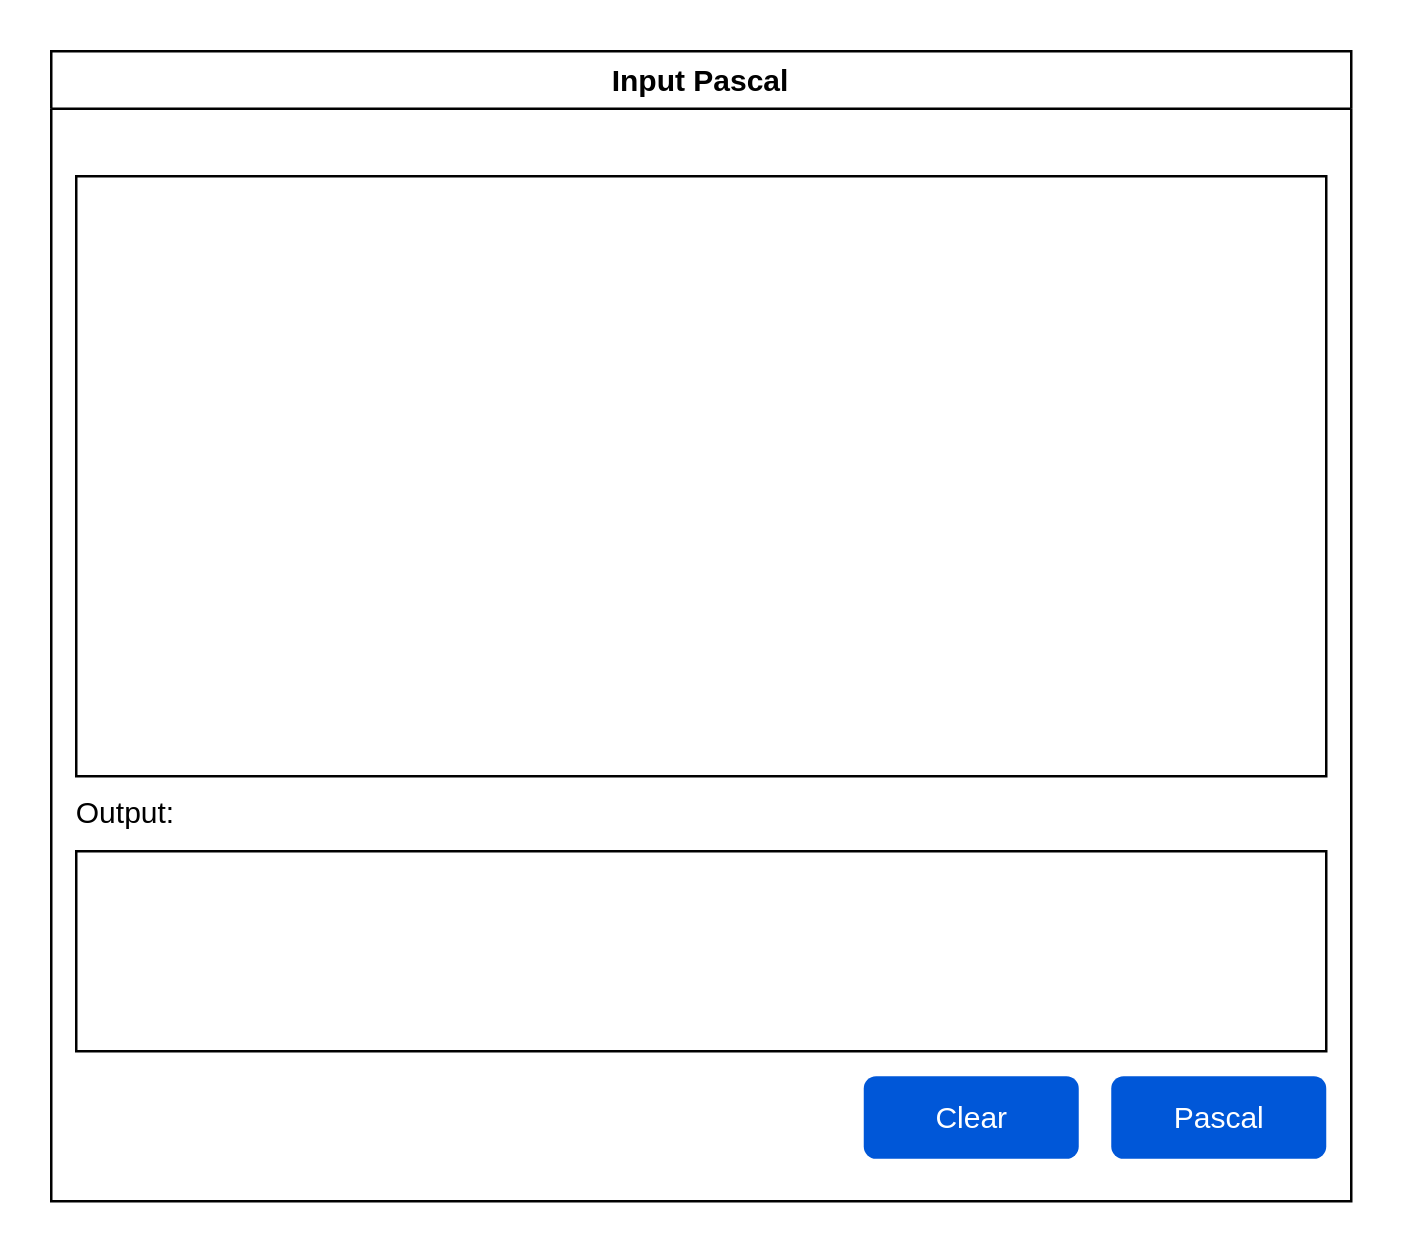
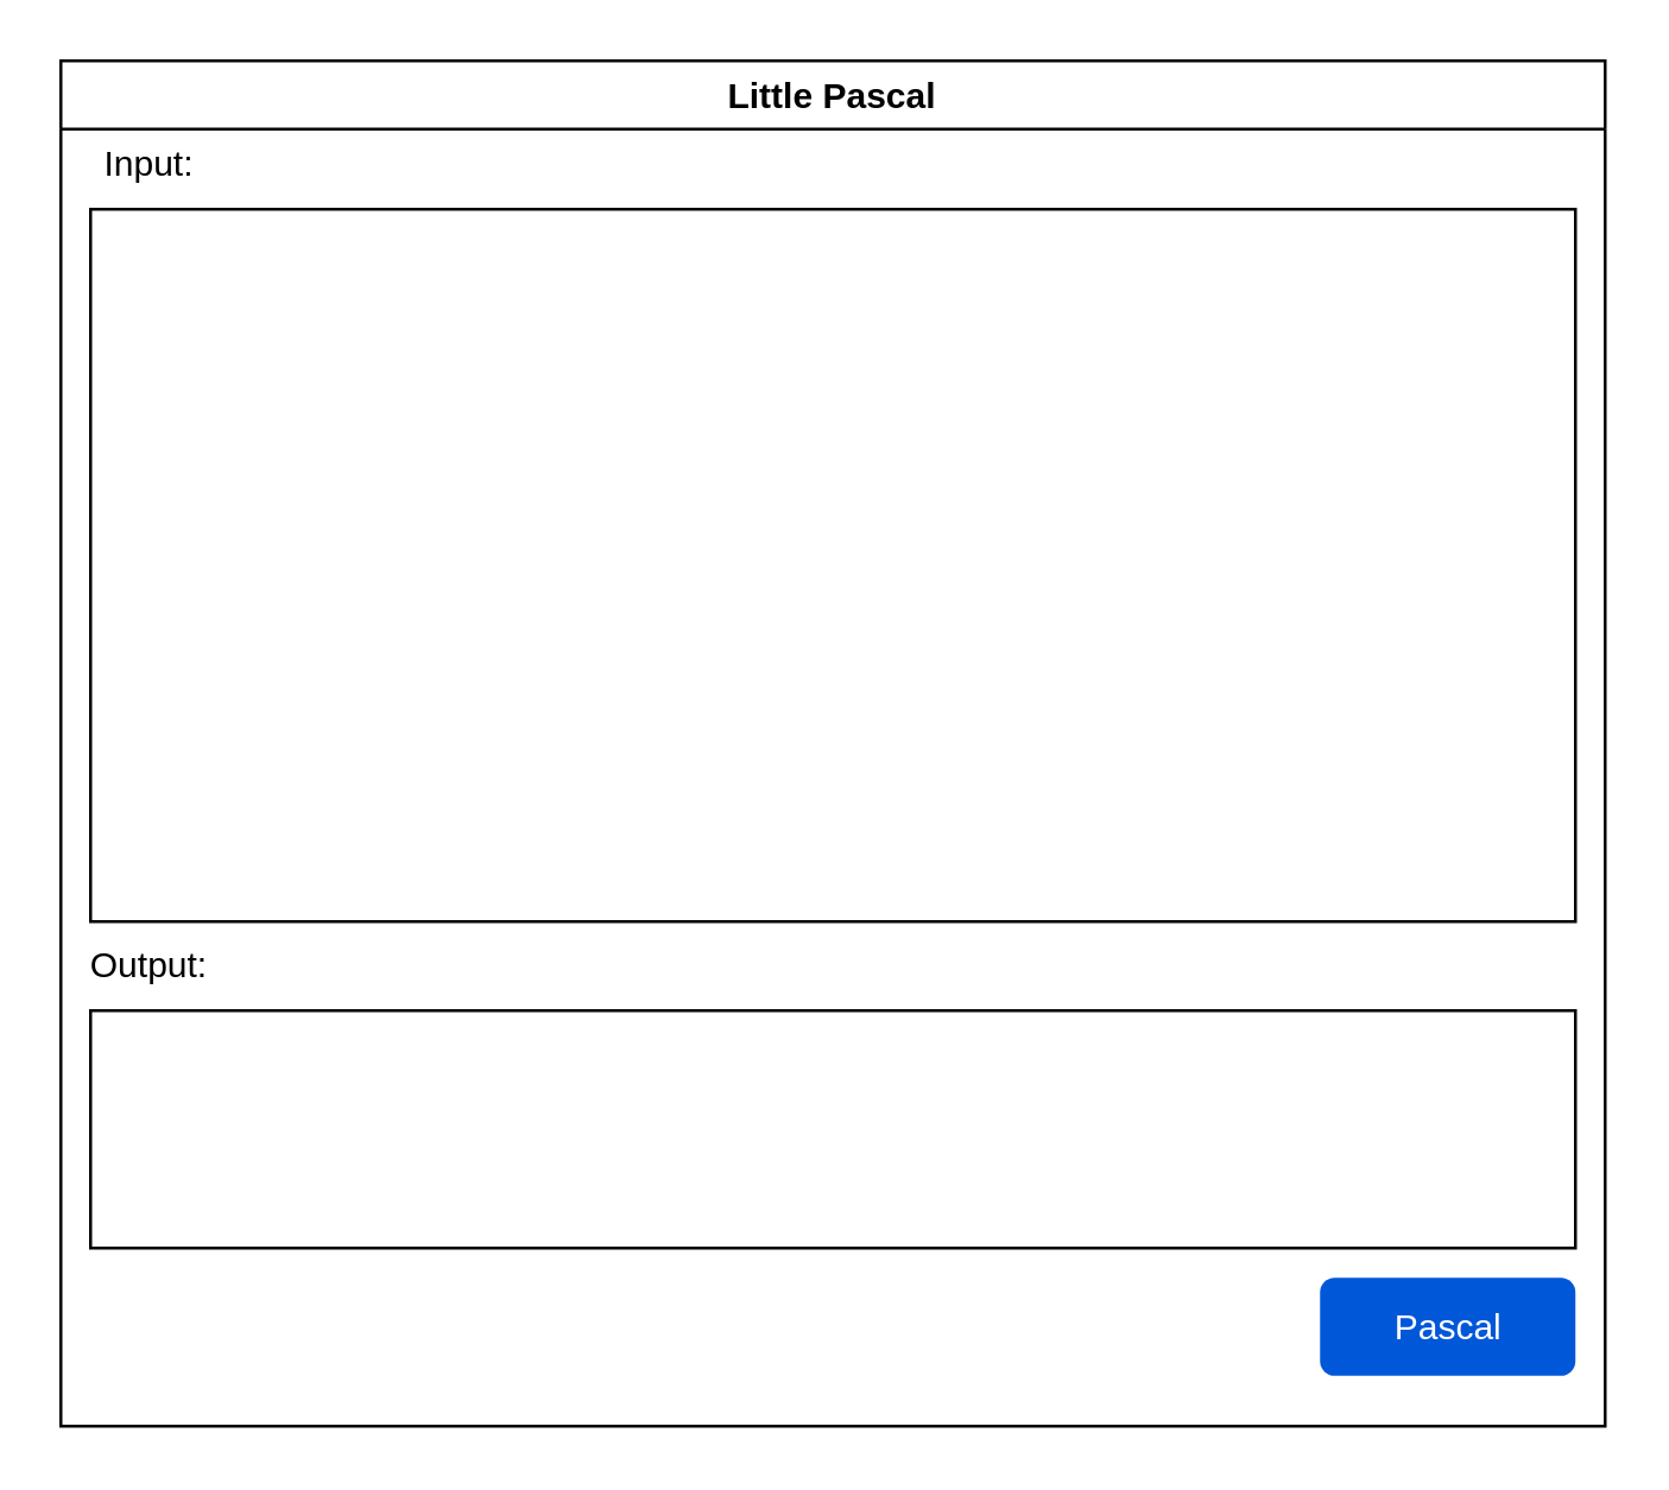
  <mxCell id="0" />
  <mxCell id="1" parent="0" />
- <mxCell id="2" value="Input Pascal" style="swimlane;" vertex="1" parent="1"><mxGeometry x="20" y="20" width="520" height="460" as="geometry" /></mxCell>
+ <mxCell id="2" value="Little Pascal" style="swimlane;" vertex="1" parent="1"><mxGeometry x="20" y="20" width="520" height="460" as="geometry" /></mxCell>
  <mxCell id="3" value="" style="whiteSpace=wrap;html=1;" vertex="1" parent="2"><mxGeometry x="10" y="50" width="500" height="240" as="geometry" /></mxCell>
  <mxCell id="4" value="Pascal" style="rounded=1;fillColor=#0057D8;strokeColor=none;html=1;fontColor=#ffffff;align=center;verticalAlign=middle;fontStyle=0;fontSize=12;sketch=0;" vertex="1" parent="2"><mxGeometry x="424" y="410" width="86" height="33" as="geometry" /></mxCell>
- <mxCell id="5" value="Clear" style="rounded=1;fillColor=#0057D8;strokeColor=none;html=1;fontColor=#ffffff;align=center;verticalAlign=middle;fontStyle=0;fontSize=12;sketch=0;" vertex="1" parent="2"><mxGeometry x="325" y="410" width="86" height="33" as="geometry" /></mxCell>
  <mxCell id="6" value="" style="whiteSpace=wrap;html=1;" vertex="1" parent="2"><mxGeometry x="10" y="320" width="500" height="80" as="geometry" /></mxCell>
  <mxCell id="7" value="Output:" style="text;html=1;strokeColor=none;fillColor=none;align=center;verticalAlign=middle;whiteSpace=wrap;rounded=0;" vertex="1" parent="2"><mxGeometry y="290" width="60" height="30" as="geometry" /></mxCell>
+ <mxCell id="8" value="Input:" style="text;html=1;strokeColor=none;fillColor=none;align=center;verticalAlign=middle;whiteSpace=wrap;rounded=0;" vertex="1" parent="2"><mxGeometry y="20" width="60" height="30" as="geometry" /></mxCell>
